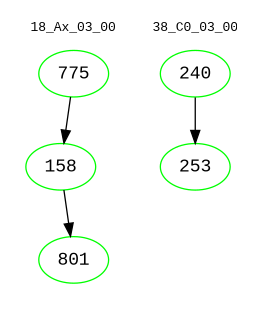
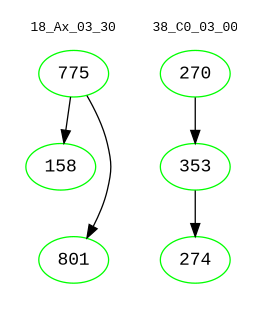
  digraph {
    fontname="Liberation Mono"
    node [color=green fontname="Liberation Mono"]
    edge [color=black fontname="Liberation Mono"]
    n1 [label=775]
    n2 [label=158]
    n3 [label=801]
-   n4 [label=240]
-   n5 [label=253]
+   n4 [label=270]
+   n5 [label=353]
+   n6 [label=274]
    subgraph cluster_1 {
      color=white
      fontsize=10
-     label="18_Ax_03_00"
+     label="18_Ax_03_30"
      n1
      n2
      n3
    }
    subgraph cluster_2 {
      color=white
      fontsize=10
      label="38_C0_03_00"
      n4
      n5
+     n6
    }
    n1 -> n2
-   n2 -> n3
+   n1 -> n3
    n4 -> n5
+   n5 -> n6
  }
